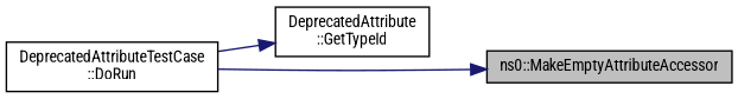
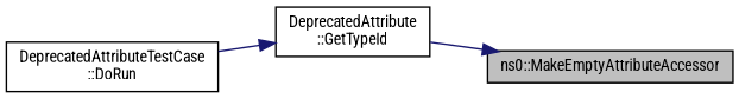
  digraph {
    fontname="Roboto Condensed"
    rankdir=RL
    node [color=black fillcolor=white fontname="Roboto Condensed" fontsize=10 shape=record style=filled]
    edge [color=midnightblue dir=back fontname="Roboto Condensed" fontsize=10 labelfontname=Helvetica labelfontsize=10 style=solid]
    n1 [fillcolor=grey75 fontcolor=black height=0.2 label="ns0::MakeEmptyAttributeAccessor" width=0.4]
    n2 [height=0.2 label="DeprecatedAttribute\l::GetTypeId" width=0.4]
    n3 [height=0.2 label="DeprecatedAttributeTestCase\l::DoRun" width=0.4]
-   n1 -> n3
+   n1 -> n2
    n2 -> n3
  }
